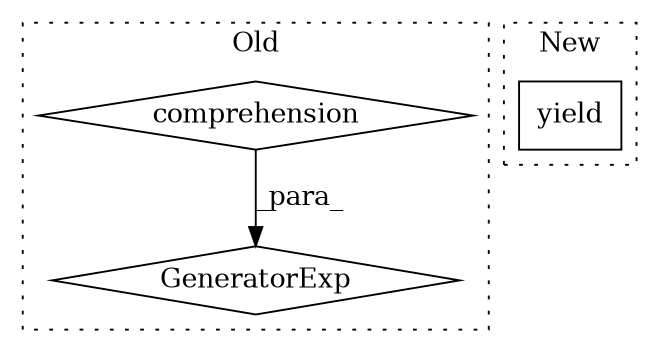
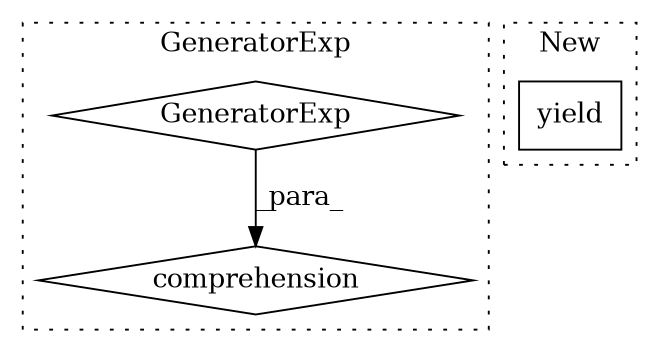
  digraph {
    node [shape=diamond]
    n1 [a=55 l=4 label=GeneratorExp s=16245]
    n2 [a=45 l=3 label=comprehension s=16266]
    n3 [a=105 l=6 label=yield s=16666 shape=box]
    subgraph cluster_1 {
-     label=Old
+     label=GeneratorExp
      style=dotted
      n1
      n2
    }
    subgraph cluster_2 {
      label=New
      style=dotted
      n3
    }
-   n2 -> n1 [label=_para_]
+   n1 -> n2 [label=_para_]
  }
